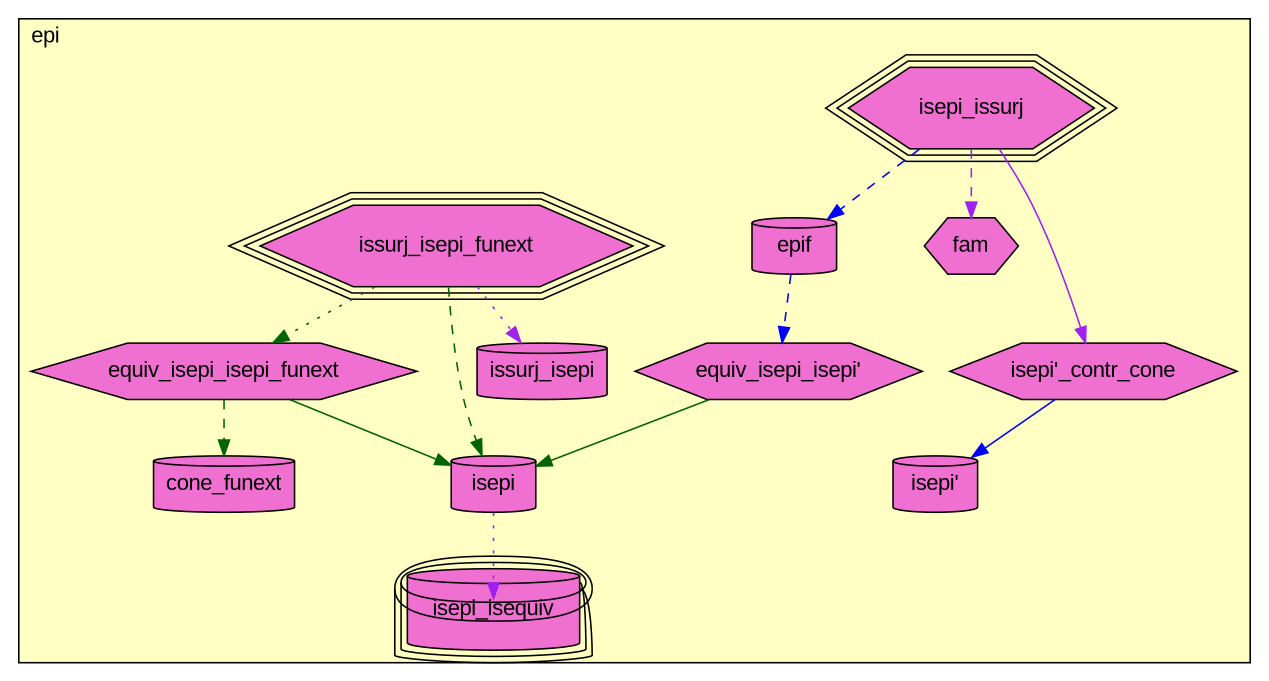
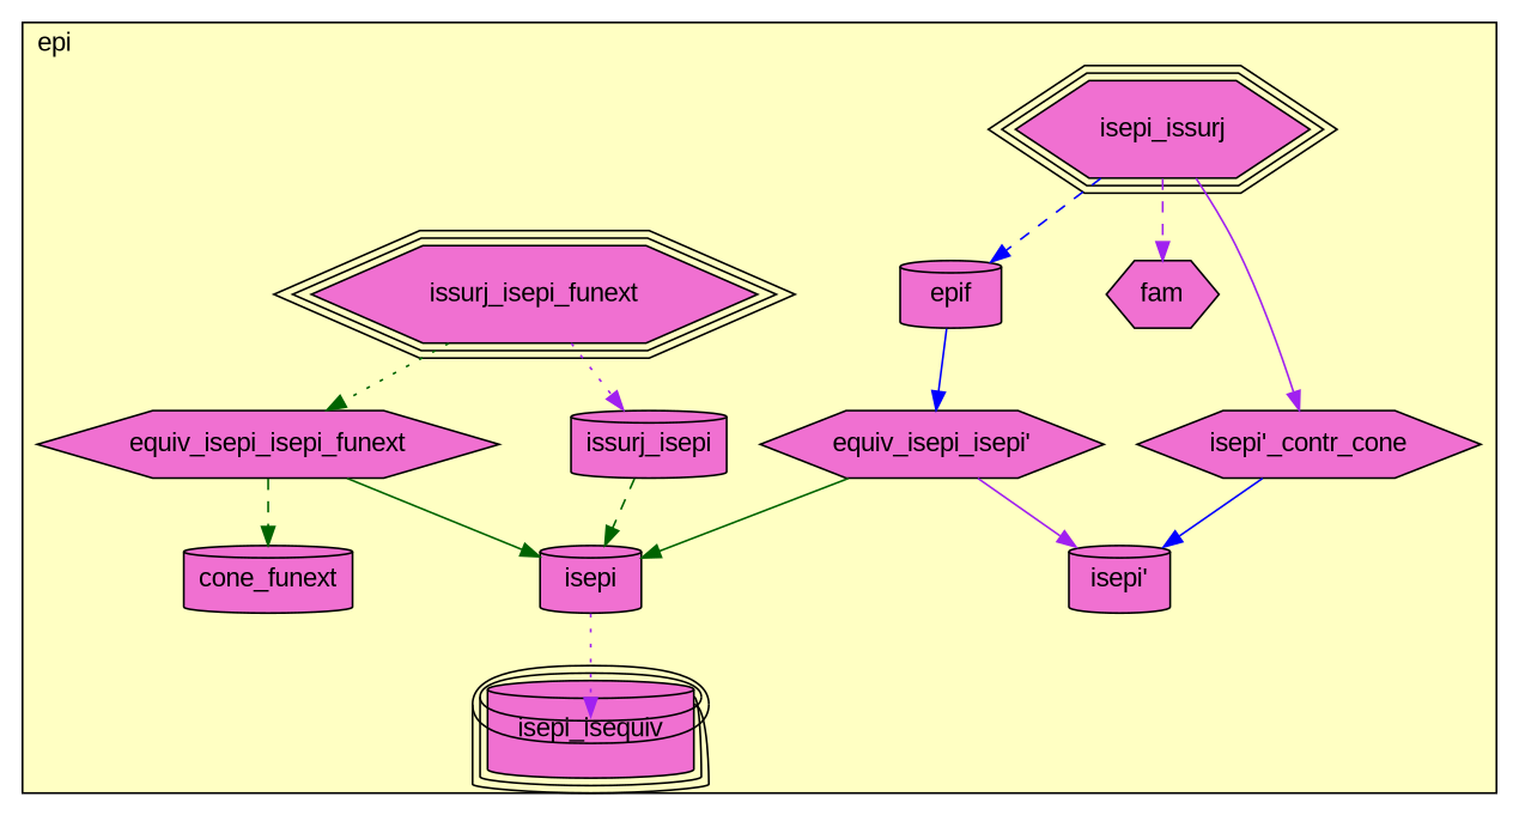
  digraph {
    fontname="Liberation Sans"
    node [fillcolor="#F070D1" fontname="Liberation Sans" shape=cylinder style=filled]
    edge [color=purple fontname="Liberation Sans" style=dashed]
    n1 [label=isepi_isequiv peripheries=3]
    n2 [label=isepi_issurj peripheries=3 shape=hexagon]
    n3 [label=fam shape=hexagon]
    n4 [label=epif]
    n5 [label=issurj_isepi_funext peripheries=3 shape=hexagon]
    n6 [label=issurj_isepi]
    n7 [label="isepi'_contr_cone" shape=hexagon]
    n8 [label=equiv_isepi_isepi_funext shape=hexagon]
    n9 [label="equiv_isepi_isepi'" shape=hexagon]
    n10 [label="isepi'"]
    n11 [label=cone_funext]
    n12 [label=isepi]
    subgraph cluster_1 {
      fillcolor="#FFFFC3"
      label=epi
      labeljust=l
      style=filled
      n1
      n2
      n3
      n4
      n5
      n6
      n7
      n8
      n9
      n10
      n11
      n12
    }
    n2 -> n3
    n2 -> n4 [color=blue]
    n2 -> n7 [style=solid]
-   n4 -> n9 [color=blue]
+   n4 -> n9 [color=blue style=solid]
    n5 -> n6 [style=dotted]
    n5 -> n8 [color=darkgreen style=dotted]
-   n5 -> n12 [color=darkgreen]
+   n6 -> n12 [color=darkgreen]
    n7 -> n10 [color=blue style=solid]
    n8 -> n11 [color=darkgreen]
    n8 -> n12 [color=darkgreen style=solid]
+   n9 -> n10 [style=solid]
    n9 -> n12 [color=darkgreen style=solid]
    n12 -> n1 [style=dotted]
  }
